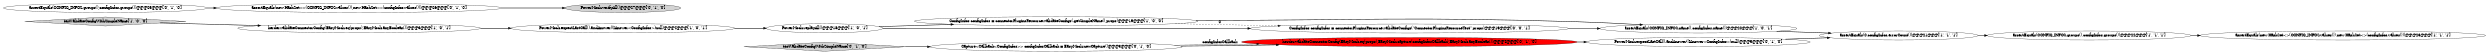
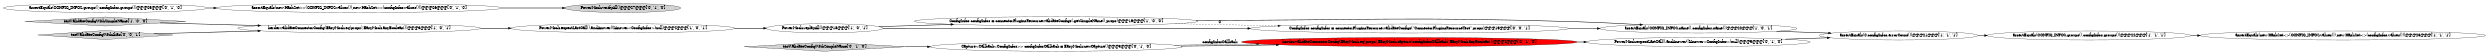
  digraph {
    rankdir=LR
    node [fillcolor=white shape=ellipse style=filled]
    edge [style=bold]
    n1 [label="assertEquals(CONFIG_INFOS.groups(),configInfos.groups())@@@22@@@['1', '1', '1']"]
    n2 [label="assertEquals(new HashSet<>(CONFIG_INFOS.values()),new HashSet<>(configInfos.values()))@@@23@@@['1', '1', '1']"]
    n3 [label="assertEquals(CONFIG_INFOS.name(),configInfos.name())@@@20@@@['1', '0', '1']"]
    n4 [label="assertEquals(0,configInfos.errorCount())@@@21@@@['1', '1', '1']"]
    n5 [label="PowerMock.expectLastCall().andAnswer((IAnswer<ConfigInfos>)null)@@@4@@@['1', '0', '1']"]
    n6 [label="PowerMock.replayAll()@@@18@@@['1', '0', '1']"]
    n7 [label="ConfigInfos configInfos = connectorPluginsResource.validateConfigs(.getSimpleName(),props)@@@19@@@['1', '0', '0']"]
    n8 [label="ConfigInfos configInfos = connectorPluginsResource.validateConfigs(\"ConnectorPluginsResourceTest\",props)@@@19@@@['0', '0', '1']"]
    n9 [label="PowerMock.expectLastCall().andAnswer((IAnswer<ConfigInfos>)null)@@@5@@@['0', '1', '0']"]
    n10 [fillcolor=lightgray label="testValidateConfigWithSimpleName['0', '1', '0']" shape=diamond]
    n11 [label="Capture<Callback<ConfigInfos>> configInfosCallback = EasyMock.newCapture()@@@3@@@['0', '1', '0']"]
    n12 [fillcolor=red label="herder.validateConnectorConfig(EasyMock.eq(props),EasyMock.capture(configInfosCallback),EasyMock.anyBoolean())@@@4@@@['0', '1', '0']"]
    n13 [fillcolor=lightgray label="testValidateConfigWithSimpleName['1', '0', '0']" shape=diamond]
    n14 [label="herder.validateConnectorConfig(EasyMock.eq(props),EasyMock.anyBoolean())@@@3@@@['1', '0', '1']"]
    n15 [label="assertEquals(CONFIG_INFOS.groups(),configInfos.groups())@@@25@@@['0', '1', '0']"]
    n16 [label="assertEquals(new HashSet<>(CONFIG_INFOS.values()),new HashSet<>(configInfos.values()))@@@26@@@['0', '1', '0']"]
    n17 [fillcolor=lightgray label="PowerMock.verifyAll()@@@27@@@['0', '1', '0']"]
+   n18 [fillcolor=lightgray label="testValidateConfigWithAlias['0', '0', '1']" shape=diamond]
    n1 -> n2
    n3 -> n4
    n4 -> n1
    n5 -> n6
    n6 -> n7
    n6 -> n8
    n7 -> n3
    n7 -> n8 [label=0 style=dashed]
    n8 -> n3
    n9 -> n4
    n10 -> n11
    n11 -> n12 [label=configInfosCallback style=solid]
    n11 -> n12
    n12 -> n9
    n13 -> n14
    n14 -> n5
    n15 -> n16
    n16 -> n17
+   n18 -> n14
  }
